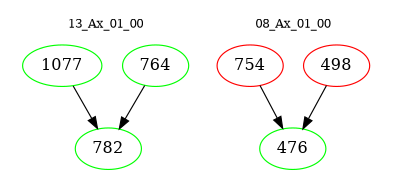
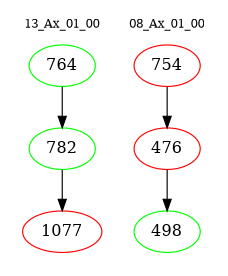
  digraph {
    node [color=green]
    edge [color=black]
    n1 [label=764]
    n2 [label=782]
-   n3 [label=1077]
-   n4 [color=red label=498]
-   n5 [label=476]
+   n3 [color=red label=1077]
+   n4 [label=498]
+   n5 [color=red label=476]
    n6 [color=red label=754]
    subgraph cluster_1 {
      color=white
      fontsize=10
      label="13_Ax_01_00"
      n1
      n2
      n3
    }
    subgraph cluster_2 {
      color=white
      fontsize=10
      label="08_Ax_01_00"
      n4
      n5
      n6
    }
    n1 -> n2
-   n3 -> n2
-   n4 -> n5
+   n2 -> n3
+   n5 -> n4
    n6 -> n5
  }
